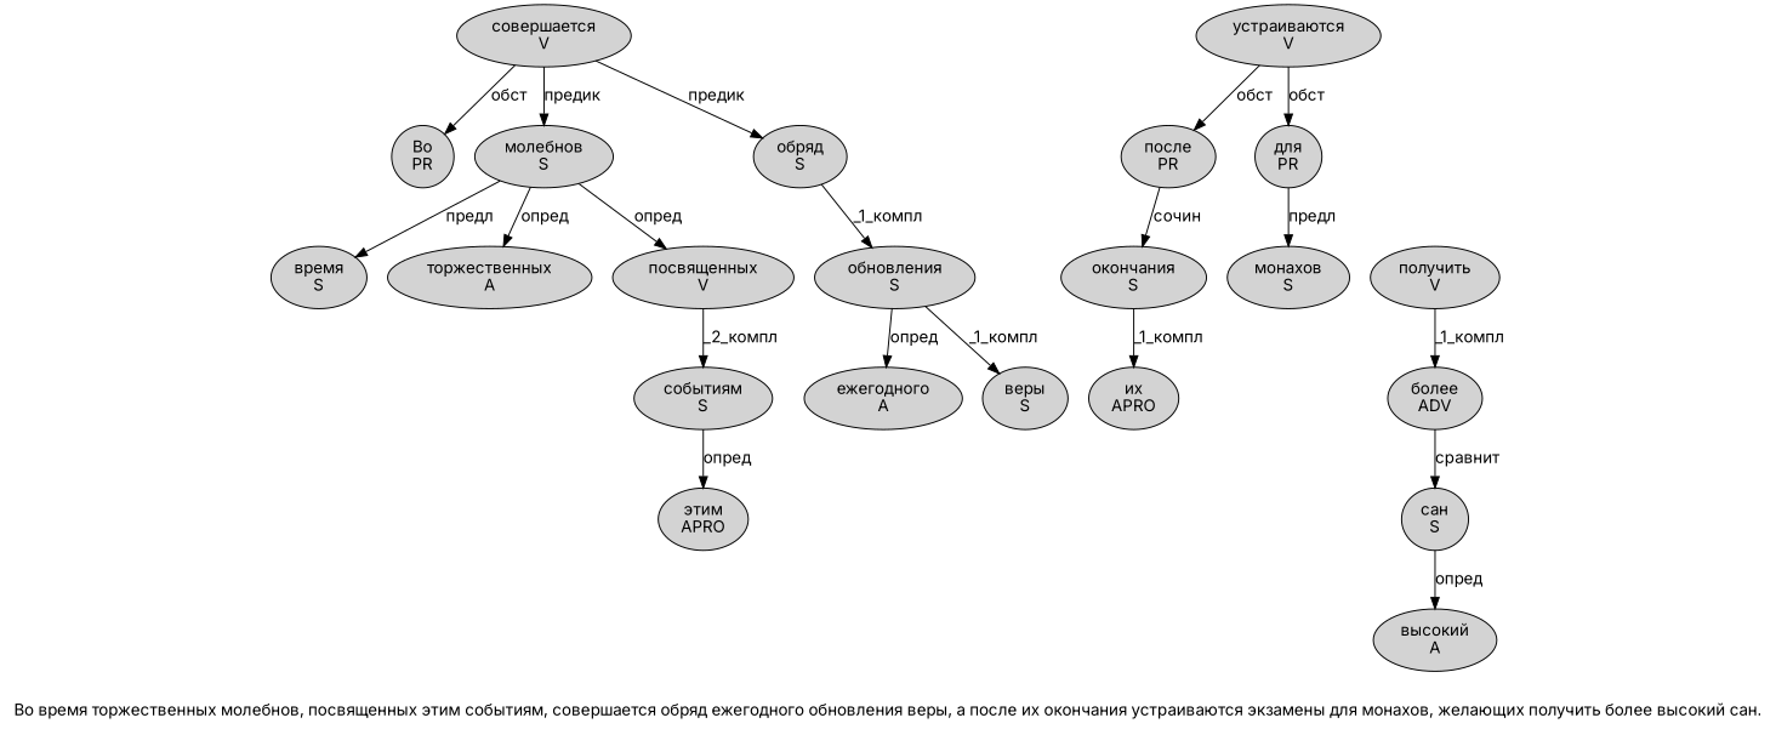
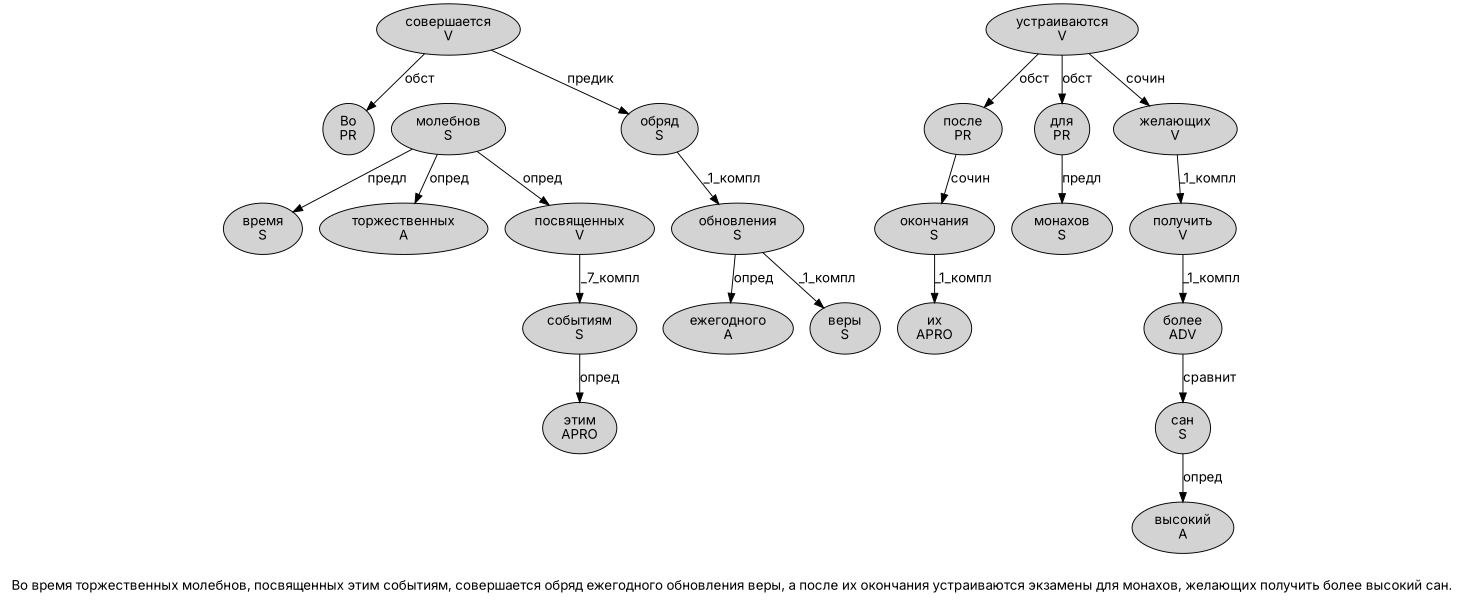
  digraph {
    fontname=Inter
    label="Во время торжественных молебнов, посвященных этим событиям, совершается обряд ежегодного обновления веры, а после их окончания устраиваются экзамены для монахов, желающих получить более высокий сан."
    node [fillcolor=lightgray fontname=Inter penwidth=1 shape=ellipse style=filled]
    edge [fontname=Inter]
    n1 [label="Во\nPR"]
    n2 [label="время\nS"]
    n3 [label="торжественных\nA"]
    n4 [label="молебнов\nS"]
    n5 [label="посвященных\nV"]
    n6 [label="событиям\nS"]
    n7 [label="этим\nAPRO"]
    n8 [label="совершается\nV"]
    n9 [label="обряд\nS"]
    n10 [label="обновления\nS"]
    n11 [label="ежегодного\nA"]
    n12 [label="веры\nS"]
    n13 [label="устраиваются\nV"]
    n14 [label="после\nPR"]
    n15 [label="для\nPR"]
+   n16 [label="желающих\nV"]
    n17 [label="окончания\nS"]
    n18 [label="их\nAPRO"]
    n19 [label="монахов\nS"]
    n20 [label="получить\nV"]
    n21 [label="более\nADV"]
    n22 [label="сан\nS"]
    n23 [label="высокий\nA"]
    n4 -> n2 [label="предл"]
    n4 -> n3 [label="опред"]
    n4 -> n5 [label="опред"]
-   n5 -> n6 [label="_2_компл"]
+   n5 -> n6 [label="_7_компл"]
    n6 -> n7 [label="опред"]
    n8 -> n1 [label="обст"]
-   n8 -> n4 [label="предик"]
    n8 -> n9 [label="предик"]
    n9 -> n10 [label="_1_компл"]
    n10 -> n11 [label="опред"]
    n10 -> n12 [label="_1_компл"]
    n13 -> n14 [label="обст"]
    n13 -> n15 [label="обст"]
+   n13 -> n16 [label="сочин"]
    n14 -> n17 [label="сочин"]
    n15 -> n19 [label="предл"]
+   n16 -> n20 [label="_1_компл"]
    n17 -> n18 [label="_1_компл"]
    n20 -> n21 [label="_1_компл"]
    n21 -> n22 [label="сравнит"]
    n22 -> n23 [label="опред"]
  }
